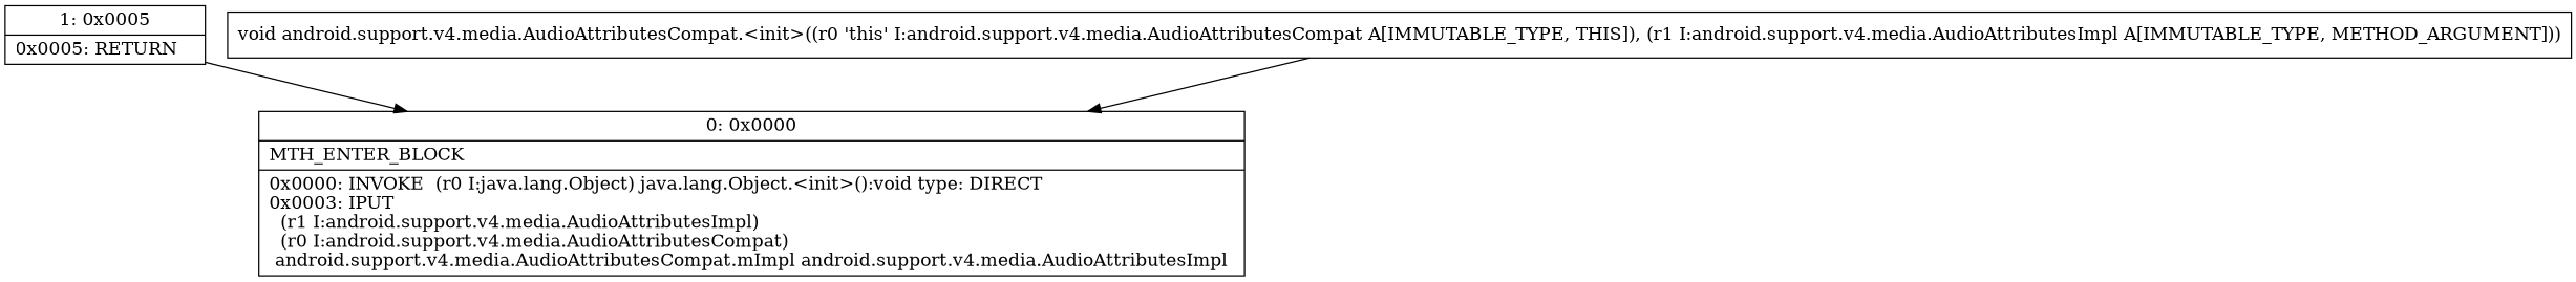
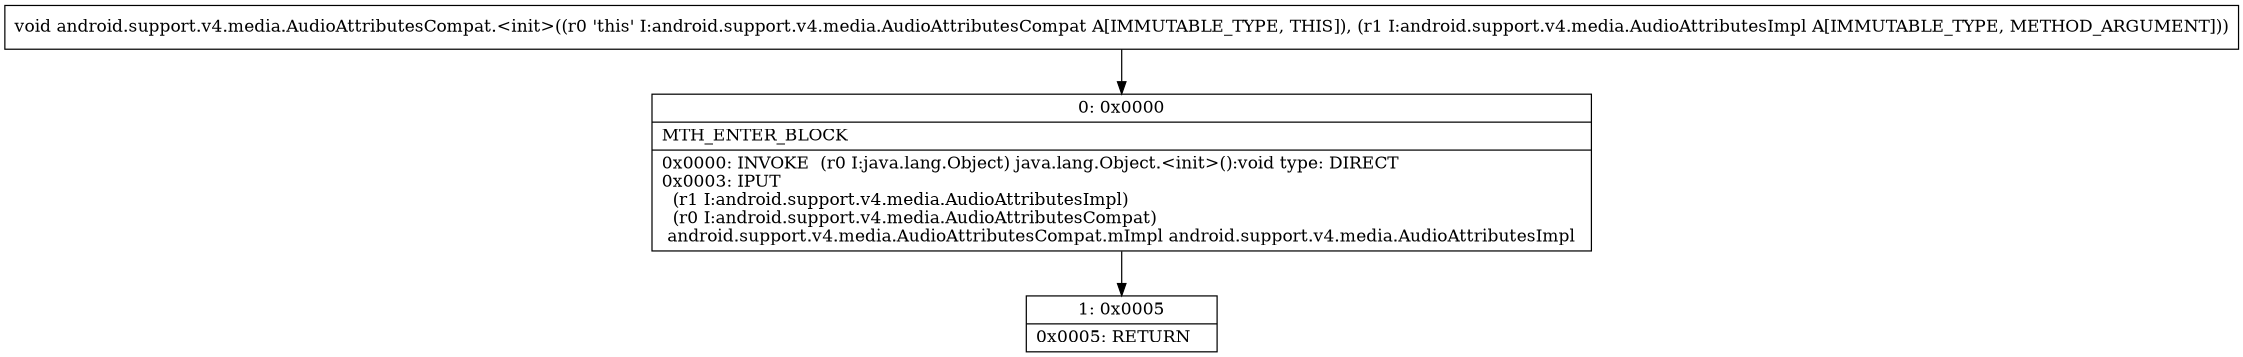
  digraph {
    node [shape=record]
    n1 [label="{0\:\ 0x0000|MTH_ENTER_BLOCK\l|0x0000: INVOKE  (r0 I:java.lang.Object) java.lang.Object.\<init\>():void type: DIRECT \l0x0003: IPUT  \l  (r1 I:android.support.v4.media.AudioAttributesImpl)\l  (r0 I:android.support.v4.media.AudioAttributesCompat)\l android.support.v4.media.AudioAttributesCompat.mImpl android.support.v4.media.AudioAttributesImpl \l}"]
    n2 [label="{1\:\ 0x0005|0x0005: RETURN   \l}"]
    n3 [label="{void android.support.v4.media.AudioAttributesCompat.\<init\>((r0 'this' I:android.support.v4.media.AudioAttributesCompat A[IMMUTABLE_TYPE, THIS]), (r1 I:android.support.v4.media.AudioAttributesImpl A[IMMUTABLE_TYPE, METHOD_ARGUMENT])) }"]
-   n2 -> n1
+   n1 -> n2
    n3 -> n1
  }
